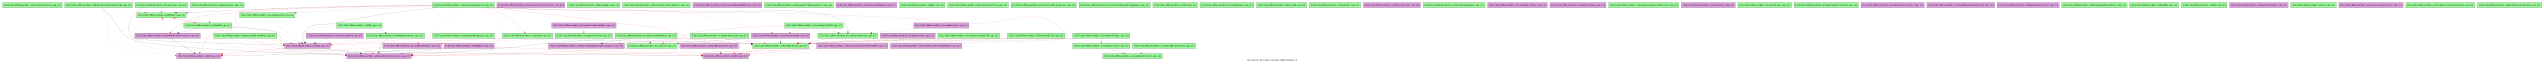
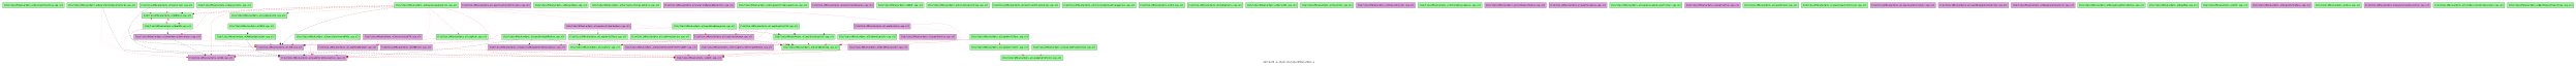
  digraph {
    fontname="JetBrains Mono"
    label="lib/libLTO.so.13git_lib/libLLVMScalarOpts.a"
    rankdir=TB
    node [fillcolor=palegreen fontname="JetBrains Mono" group=0 shape=box style=filled]
    edge [color=red fontname="JetBrains Mono" style=dashed]
    n1 [label="{lib/libLLVMScalarOpts.a(ConstantHoisting.cpp.o)}"]
    n2 [label="{lib/libLLVMScalarOpts.a(LoopStrengthReduce.cpp.o)}"]
    n3 [fillcolor=plum label="{lib/libLLVMScalarOpts.a(DeadStoreElimination.cpp.o)}"]
    n4 [label="{lib/libLLVMScalarOpts.a(GuardWidening.cpp.o)}"]
    n5 [fillcolor=plum label="{lib/libLLVMScalarOpts.a(InductiveRangeCheckElimination.cpp.o)}"]
    n6 [label="{lib/libLLVMScalarOpts.a(LoopFuse.cpp.o)}"]
    n7 [fillcolor=plum label="{lib/libLLVMScalarOpts.a(ADCE.cpp.o)}"]
    n8 [fillcolor=plum label="{lib/libLLVMScalarOpts.a(LowerConstantIntrinsics.cpp.o)}"]
    n9 [label="{lib/libLLVMScalarOpts.a(MergeICmps.cpp.o)}"]
    n10 [label="{lib/libLLVMScalarOpts.a(PartiallyInlineLibCalls.cpp.o)}"]
    n11 [fillcolor=plum label="{lib/libLLVMScalarOpts.a(ScalarizeMaskedMemIntrin.cpp.o)}"]
    n12 [label="{lib/libLLVMScalarOpts.a(AlignmentFromAssumptions.cpp.o)}"]
    n13 [fillcolor=plum label="{lib/libLLVMScalarOpts.a(AnnotationRemarks.cpp.o)}"]
    n14 [label="{lib/libLLVMScalarOpts.a(BDCE.cpp.o)}"]
    n15 [label="{lib/libLLVMScalarOpts.a(CallSiteSplitting.cpp.o)}"]
    n16 [label="{lib/libLLVMScalarOpts.a(ConstraintElimination.cpp.o)}"]
    n17 [label="{lib/libLLVMScalarOpts.a(CorrelatedValuePropagation.cpp.o)}"]
    n18 [label="{lib/libLLVMScalarOpts.a(DCE.cpp.o)}"]
    n19 [label="{lib/libLLVMScalarOpts.a(DivRemPairs.cpp.o)}"]
    n20 [label="{lib/libLLVMScalarOpts.a(EarlyCSE.cpp.o)}"]
    n21 [label="{lib/libLLVMScalarOpts.a(Float2Int.cpp.o)}"]
    n22 [fillcolor=plum label="{lib/libLLVMScalarOpts.a(GVN.cpp.o)}"]
    n23 [fillcolor=plum label="{lib/libLLVMScalarOpts.a(GVNHoist.cpp.o)}"]
    n24 [label="{lib/libLLVMScalarOpts.a(GVNSink.cpp.o)}"]
    n25 [label="{lib/libLLVMScalarOpts.a(NewGVN.cpp.o)}"]
    n26 [fillcolor=plum label="{lib/libLLVMScalarOpts.a(LICM.cpp.o)}"]
    n27 [fillcolor=plum label="{lib/libLLVMScalarOpts.a(LowerMatrixIntrinsics.cpp.o)}"]
    n28 [fillcolor=plum label="{lib/libLLVMScalarOpts.a(IVUsersPrinter.cpp.o)}"]
    n29 [label="{lib/libLLVMScalarOpts.a(IndVarSimplify.cpp.o)}"]
    n30 [label="{lib/libLLVMScalarOpts.a(InferAddressSpaces.cpp.o)}"]
    n31 [fillcolor=plum label="{lib/libLLVMScalarOpts.a(InstSimplifyPass.cpp.o)}"]
    n32 [fillcolor=plum label="{lib/libLLVMScalarOpts.a(JumpThreading.cpp.o)}"]
    n33 [label="{lib/libLLVMScalarOpts.a(LoopAccessAnalysisPrinter.cpp.o)}"]
    n34 [label="{lib/libLLVMScalarOpts.a(LoopSink.cpp.o)}"]
    n35 [fillcolor=plum label="{lib/libLLVMScalarOpts.a(LoopDeletion.cpp.o)}"]
    n36 [label="{lib/libLLVMScalarOpts.a(LoopDataPrefetch.cpp.o)}"]
    n37 [label="{lib/libLLVMScalarOpts.a(LoopDistribute.cpp.o)}"]
    n38 [label="{lib/libLLVMScalarOpts.a(LoopIdiomRecognize.cpp.o)}"]
    n39 [label="{lib/libLLVMScalarOpts.a(LoopInstSimplify.cpp.o)}"]
    n40 [fillcolor=plum label="{lib/libLLVMScalarOpts.a(LoopInterchange.cpp.o)}"]
    n41 [fillcolor=plum label="{lib/libLLVMScalarOpts.a(LoopFlatten.cpp.o)}"]
    n42 [label="{lib/libLLVMScalarOpts.a(LoopLoadElimination.cpp.o)}"]
    n43 [fillcolor=plum label="{lib/libLLVMScalarOpts.a(LoopPassManager.cpp.o)}"]
    n44 [label="{lib/libLLVMScalarOpts.a(LoopPredication.cpp.o)}"]
    n45 [label="{lib/libLLVMScalarOpts.a(LoopRerollPass.cpp.o)}"]
    n46 [fillcolor=plum label="{lib/libLLVMScalarOpts.a(LoopRotation.cpp.o)}"]
    n47 [label="{lib/libLLVMScalarOpts.a(LoopSimplifyCFG.cpp.o)}"]
    n48 [label="{lib/libLLVMScalarOpts.a(LoopUnrollPass.cpp.o)}"]
    n49 [fillcolor=plum label="{lib/libLLVMScalarOpts.a(LoopUnrollAndJamPass.cpp.o)}"]
-   n50 [label="{lib/libLLVMScalarOpts.a(LoopVersioningLICM.cpp.o)}"]
    n51 [label="{lib/libLLVMScalarOpts.a(LowerAtomic.cpp.o)}"]
    n52 [label="{lib/libLLVMScalarOpts.a(LowerExpectIntrinsic.cpp.o)}"]
    n53 [fillcolor=plum label="{lib/libLLVMScalarOpts.a(LowerGuardIntrinsic.cpp.o)}"]
    n54 [fillcolor=plum label="{lib/libLLVMScalarOpts.a(LowerWidenableCondition.cpp.o)}"]
    n55 [fillcolor=plum label="{lib/libLLVMScalarOpts.a(MakeGuardsExplicit.cpp.o)}"]
    n56 [label="{lib/libLLVMScalarOpts.a(MemCpyOptimizer.cpp.o)}"]
    n57 [label="{lib/libLLVMScalarOpts.a(MergedLoadStoreMotion.cpp.o)}"]
    n58 [fillcolor=plum label="{lib/libLLVMScalarOpts.a(NaryReassociate.cpp.o)}"]
    n59 [label="{lib/libLLVMScalarOpts.a(Reassociate.cpp.o)}"]
    n60 [label="{lib/libLLVMScalarOpts.a(Reg2Mem.cpp.o)}"]
    n61 [label="{lib/libLLVMScalarOpts.a(RewriteStatepointsForGC.cpp.o)}"]
    n62 [label="{lib/libLLVMScalarOpts.a(SCCP.cpp.o)}"]
    n63 [label="{lib/libLLVMScalarOpts.a(SROA.cpp.o)}"]
    n64 [label="{lib/libLLVMScalarOpts.a(Scalarizer.cpp.o)}"]
    n65 [fillcolor=plum label="{lib/libLLVMScalarOpts.a(SeparateConstOffsetFromGEP.cpp.o)}"]
    n66 [label="{lib/libLLVMScalarOpts.a(SimpleLoopUnswitch.cpp.o)}"]
    n67 [label="{lib/libLLVMScalarOpts.a(LoopUnswitch.cpp.o)}"]
    n68 [fillcolor=plum label="{lib/libLLVMScalarOpts.a(SimplifyCFGPass.cpp.o)}"]
    n69 [label="{lib/libLLVMScalarOpts.a(Sink.cpp.o)}"]
    n70 [fillcolor=plum label="{lib/libLLVMScalarOpts.a(SpeculativeExecution.cpp.o)}"]
    n71 [label="{lib/libLLVMScalarOpts.a(SpeculateAroundPHIs.cpp.o)}"]
    n72 [fillcolor=plum label="{lib/libLLVMScalarOpts.a(StraightLineStrengthReduce.cpp.o)}"]
    n73 [fillcolor=plum label="{lib/libLLVMScalarOpts.a(StructurizeCFG.cpp.o)}"]
    n74 [label="{lib/libLLVMScalarOpts.a(TailRecursionElimination.cpp.o)}"]
    n75 [label="{lib/libLLVMScalarOpts.a(WarnMissedTransforms.cpp.o)}"]
    n2 -> n3 [color=black]
    n2 -> n4 [color=deeppink]
    n2 -> n5 [color=black]
    n2 -> n6 [color=black]
    n4 -> n7
    n6 -> n3
    n23 -> n3 [color=deeppink]
    n23 -> n7
    n23 -> n22 [color=black]
    n24 -> n22 [style=dotted]
    n24 -> n25 [color=deeppink]
    n25 -> n3 [color=deeppink style=dotted]
    n25 -> n7 [color=black]
    n25 -> n24 [style=dotted]
    n25 -> n26 [style=dotted]
    n25 -> n27 [color=black]
    n26 -> n3 [color=black style=dotted]
    n26 -> n22
    n27 -> n22 [color=black]
    n27 -> n24 [style=dotted]
    n27 -> n26 [style=dotted]
    n29 -> n4
    n34 -> n4 [color=black style=dotted]
    n34 -> n26
    n35 -> n4 [color=deeppink style=dotted]
    n37 -> n36
    n38 -> n4 [color=black style=dotted]
    n38 -> n26 [color=deeppink]
    n39 -> n4
    n40 -> n4 [color=black]
    n40 -> n6 [color=black]
    n42 -> n36 [color=deeppink]
    n43 -> n22 [style=dotted]
    n44 -> n4 [color=deeppink]
    n44 -> n5
    n45 -> n3
    n45 -> n4 [color=black style=dotted]
    n45 -> n37
    n46 -> n4 [style=dotted]
    n46 -> n39 [color=black style=dotted]
    n47 -> n4 [style=dotted]
    n47 -> n6
    n47 -> n39 [color=black style=dotted]
    n47 -> n40
    n48 -> n4 [style=dotted]
    n48 -> n7 [style=dotted]
    n48 -> n43 [style=dotted]
    n49 -> n48 [color=deeppink]
-   n50 -> n4 [color=black]
    n56 -> n3 [color=black]
    n56 -> n26 [color=deeppink style=dotted]
    n58 -> n7 [color=black style=dotted]
    n59 -> n24 [color=black style=dotted]
    n59 -> n25 [style=dotted]
    n61 -> n3 [color=black]
    n61 -> n22 [color=deeppink style=dotted]
    n61 -> n24 [color=deeppink style=dotted]
    n63 -> n26 [style=dotted]
    n63 -> n56 [color=black style=dotted]
    n64 -> n24 [color=deeppink style=dotted]
    n64 -> n26 [color=black]
    n65 -> n7 [color=deeppink]
    n66 -> n3 [color=deeppink style=dotted]
    n66 -> n4 [color=deeppink]
    n66 -> n7
    n66 -> n22
    n66 -> n24 [color=black]
    n66 -> n26 [color=black]
    n66 -> n27
    n66 -> n34 [color=deeppink]
-   n66 -> n39 [color=black]
+   n38 -> n39 [color=black]
    n66 -> n40 [style=dotted]
    n66 -> n43 [color=deeppink style=dotted]
    n66 -> n67 [color=black style=dotted]
    n67 -> n26 [color=black style=dotted]
    n71 -> n3 [color=deeppink]
    n71 -> n26 [style=dotted]
    n72 -> n7 [style=dotted]
    n73 -> n3 [color=deeppink style=dotted]
    n73 -> n26 [color=black style=dotted]
  }
